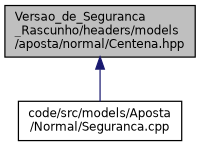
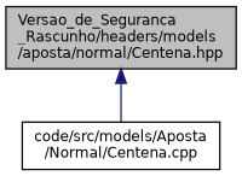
  digraph {
    node [color=black fontname=Helvetica fontsize=10 shape=record style=filled]
    n1 [fillcolor=grey75 fontcolor=black height=0.2 label="Versao_de_Seguranca\l_Rascunho/headers/models\l/aposta/normal/Centena.hpp" width=0.4]
-   n2 [fillcolor=white height=0.2 label="code/src/models/Aposta\l/Normal/Seguranca.cpp" width=0.4]
+   n2 [fillcolor=white height=0.2 label="code/src/models/Aposta\l/Normal/Centena.cpp" width=0.4]
    n1 -> n2 [color=midnightblue dir=back fontname=Helvetica fontsize=10 labelfontname=Helvetica labelfontsize=10 style=solid]
  }
